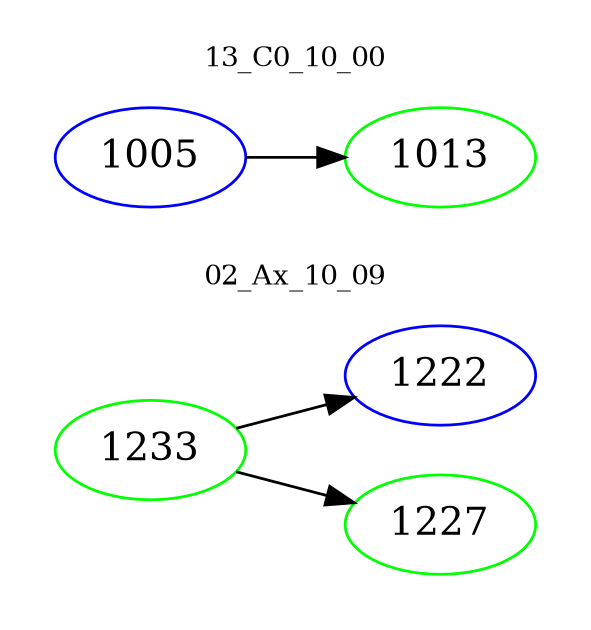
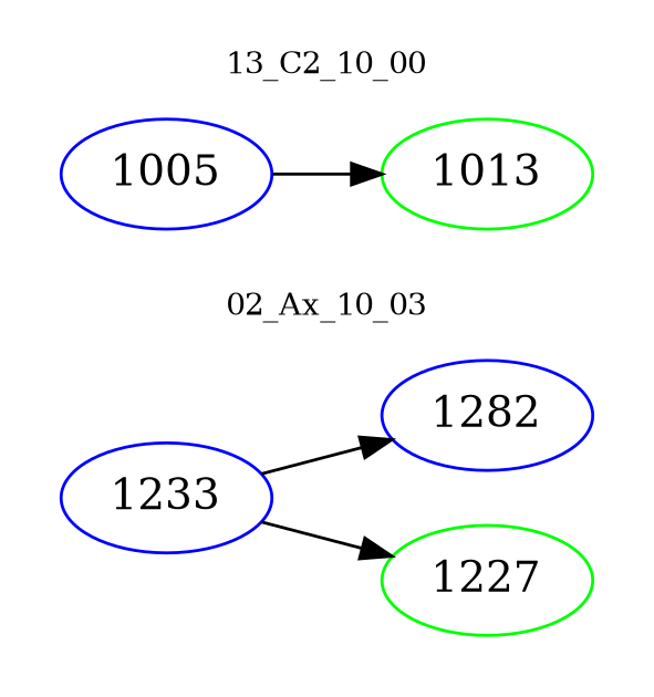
  digraph {
    rankdir=LR
    node [color=blue]
    edge [color=black]
-   n1 [color=green label=1233]
+   n1 [label=1233]
    n2 [color=green label=1227]
-   n3 [label=1222]
+   n3 [label=1282]
    n4 [label=1005]
    n5 [color=green label=1013]
    subgraph cluster_1 {
      color=white
      fontsize=10
-     label="02_Ax_10_09"
+     label="02_Ax_10_03"
      n1
      n2
      n3
    }
    subgraph cluster_2 {
      color=white
      fontsize=10
-     label="13_C0_10_00"
+     label="13_C2_10_00"
      n4
      n5
    }
    n1 -> n2
    n1 -> n3
    n4 -> n5
  }
